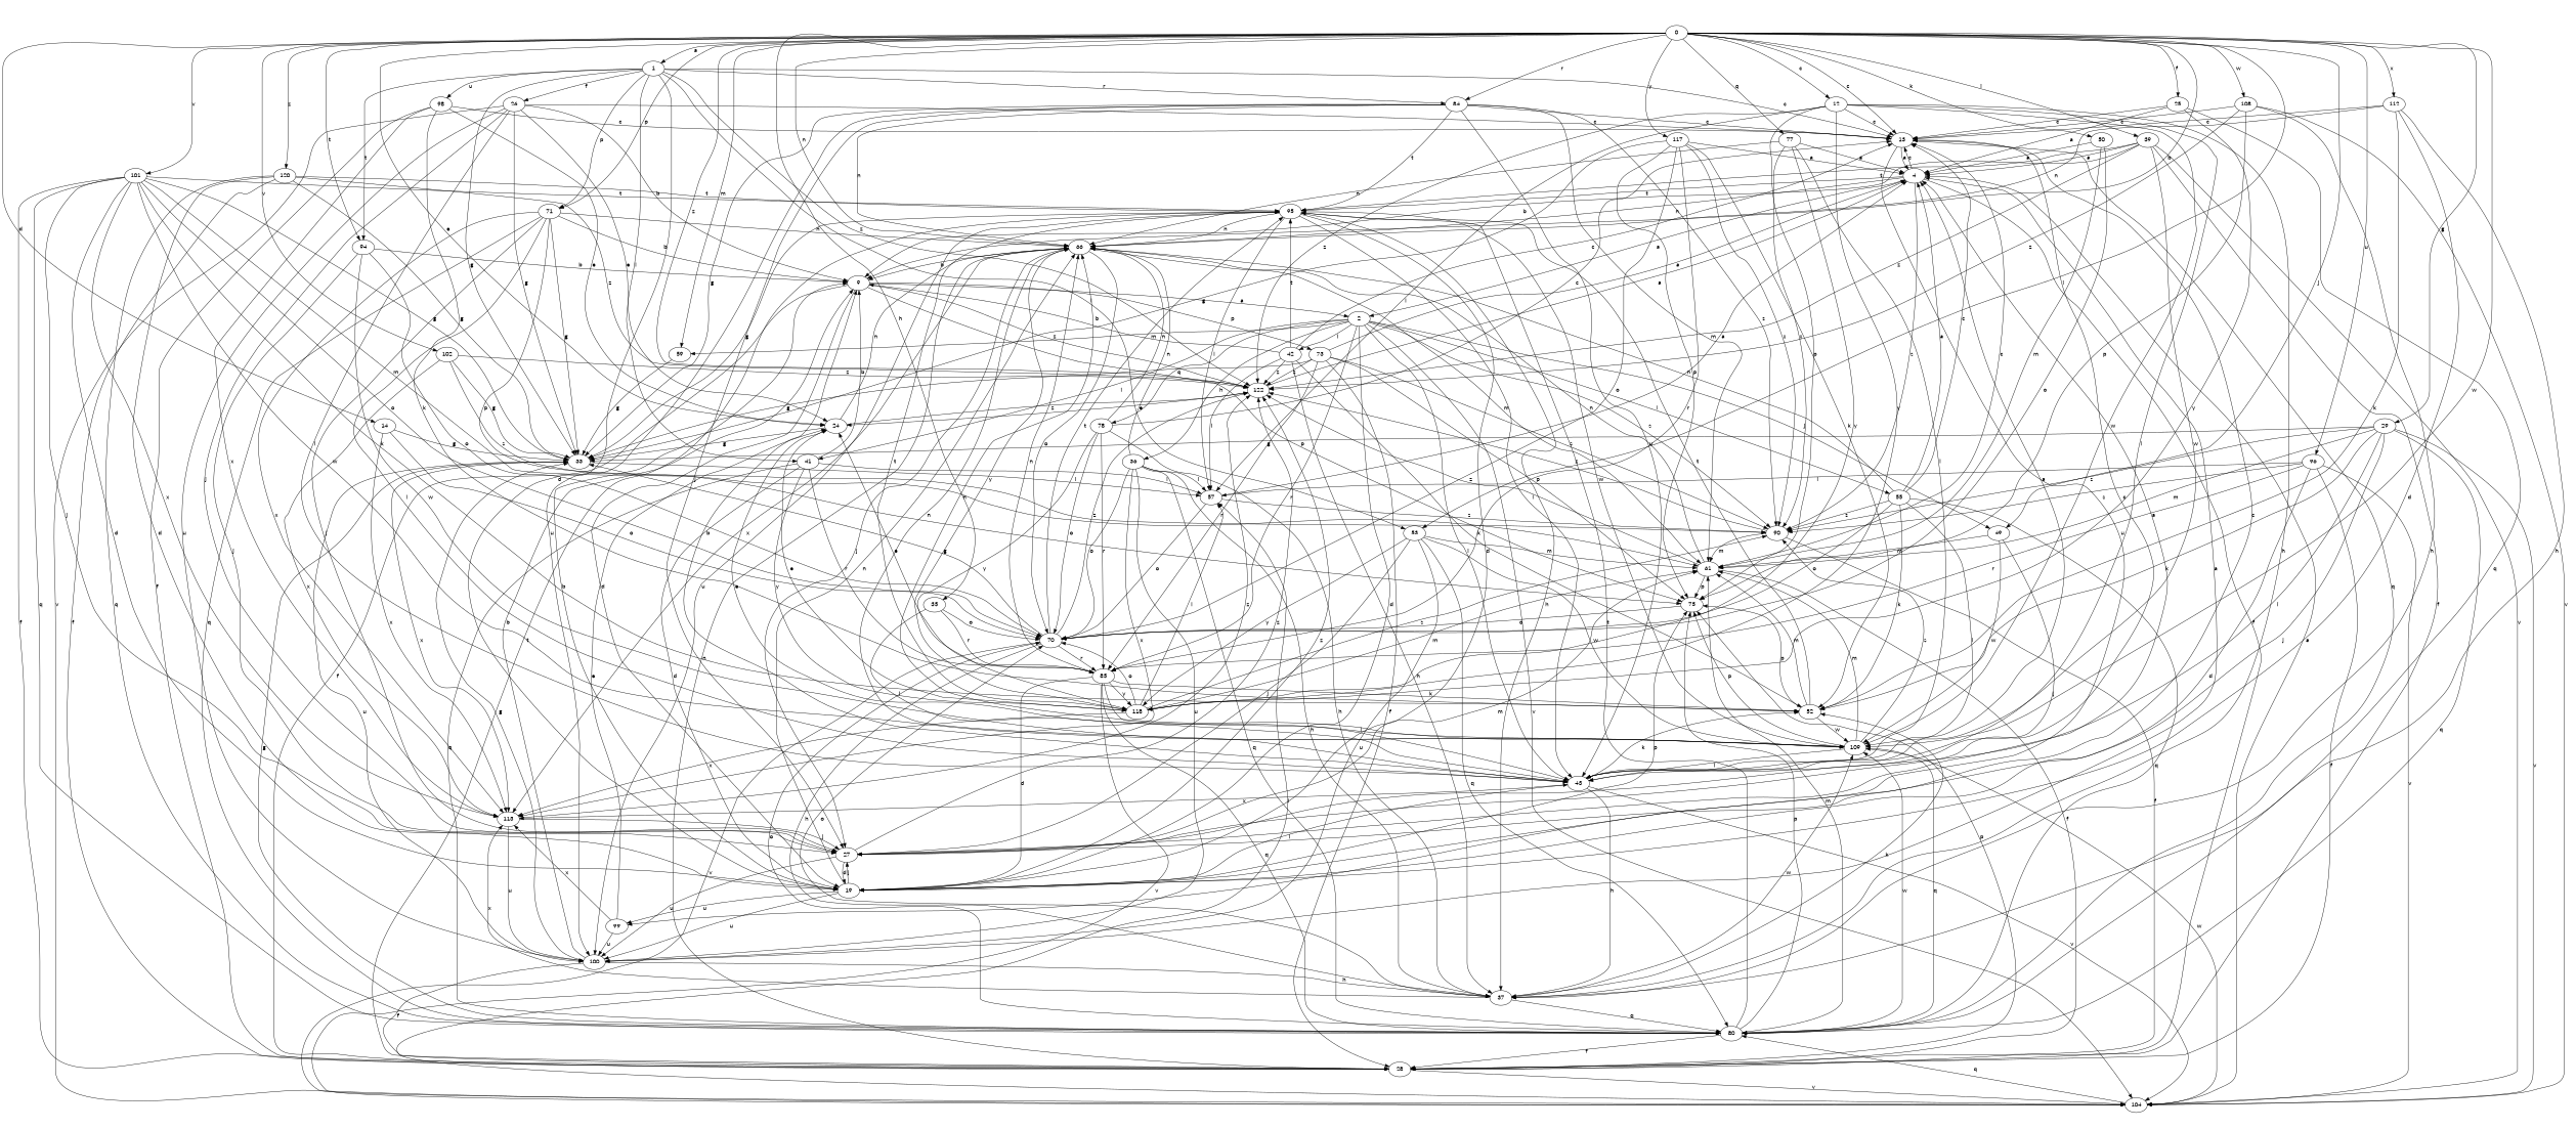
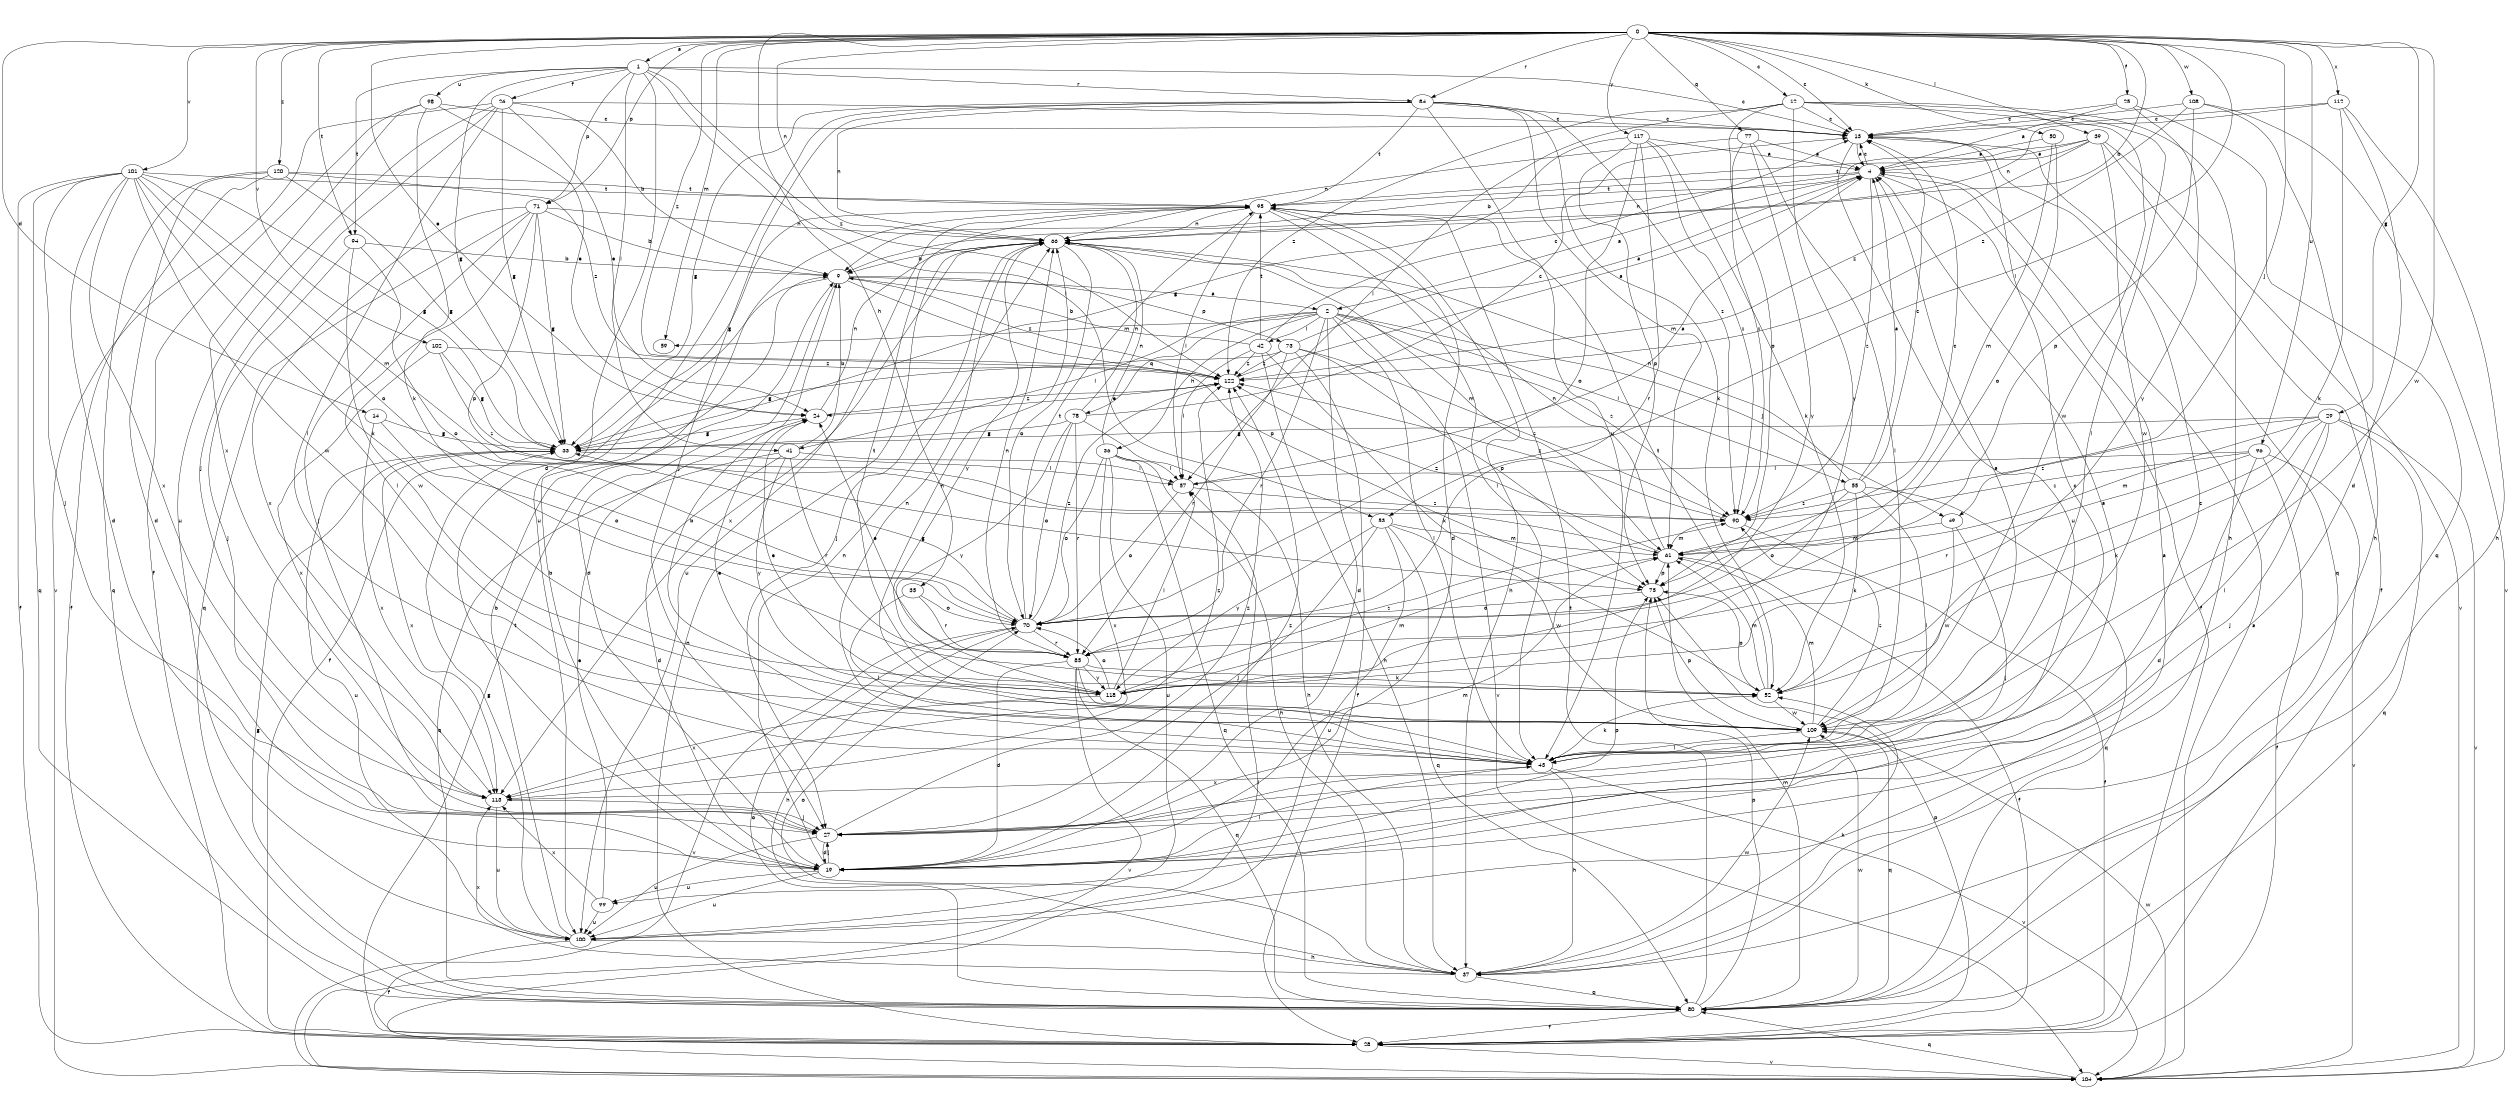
  strict digraph {
    fontname=Lato
    node [fontname=Lato]
    edge [fontname=Lato]
    0
    1
    9
    12
    13
    14
    24
    25
    29
    35
    39
    n12 [label=49]
    50
    53
    59
    66
    71
    77
    84
    94
    96
    101
    102
    108
    109
    112
    117
    120
    122
    19
    26
    33
    41
    98
    2
    28
    73
    75
    43
    37
    57
    118
    4
    80
    99
    70
    113
    90
    104
    n50 [label=27]
    52
    61
    85
    95
    100
    36
    42
    55
    78
    0 -> 1 [label=a]
    0 -> 9 [label=b]
    0 -> 12 [label=c]
    0 -> 13 [label=c]
    0 -> 14 [label=d]
    0 -> 24 [label=e]
    0 -> 25 [label=f]
    0 -> 29 [label=g]
    0 -> 35 [label=h]
    0 -> 39 [label=i]
    0 -> n12 [label=j]
    0 -> 50 [label=k]
    0 -> 53 [label=l]
    0 -> 59 [label=m]
    0 -> 66 [label=n]
    0 -> 71 [label=p]
    0 -> 77 [label=q]
    0 -> 84 [label=r]
    0 -> 94 [label=t]
    0 -> 96 [label=u]
    0 -> 101 [label=v]
    0 -> 102 [label=v]
    0 -> 108 [label=w]
    0 -> 109 [label=w]
    0 -> 112 [label=x]
    0 -> 117 [label=y]
    0 -> 120 [label=z]
    0 -> 122 [label=z]
    1 -> 13 [label=c]
    1 -> 53 [label=l]
    1 -> 71 [label=p]
    1 -> 84 [label=r]
    1 -> 94 [label=t]
    1 -> 122 [label=z]
    1 -> 19 [label=d]
    1 -> 26 [label=f]
    1 -> 33 [label=g]
    1 -> 41 [label=i]
    1 -> 98 [label=u]
    9 -> 122 [label=z]
    9 -> 19 [label=d]
    9 -> 2 [label=a]
    9 -> 28 [label=f]
    9 -> 73 [label=p]
    9 -> 75 [label=p]
    12 -> 13 [label=c]
    12 -> 109 [label=w]
    12 -> 122 [label=z]
    12 -> 75 [label=p]
    12 -> 43 [label=i]
    12 -> 37 [label=h]
    12 -> 57 [label=l]
    12 -> 118 [label=y]
    13 -> 4 [label=a]
    13 -> 80 [label=q]
    13 -> 99 [label=u]
    14 -> 33 [label=g]
    14 -> 70 [label=o]
    14 -> 113 [label=x]
    24 -> 66 [label=n]
    24 -> 122 [label=z]
    24 -> 33 [label=g]
    25 -> 13 [label=c]
    25 -> 118 [label=y]
    25 -> 4 [label=a]
    25 -> 80 [label=q]
    29 -> 33 [label=g]
    29 -> 43 [label=i]
    29 -> 80 [label=q]
    29 -> 90 [label=s]
    29 -> 104 [label=v]
    29 -> n50 [label=j]
    29 -> 52 [label=k]
    29 -> 61 [label=m]
    35 -> 43 [label=i]
    35 -> 70 [label=o]
    35 -> 85 [label=r]
    39 -> 9 [label=b]
    39 -> 109 [label=w]
    39 -> 122 [label=z]
    39 -> 28 [label=f]
    39 -> 4 [label=a]
    39 -> 104 [label=v]
    39 -> 95 [label=t]
    n12 -> 109 [label=w]
    n12 -> n50 [label=j]
    n12 -> 61 [label=m]
    50 -> 4 [label=a]
    50 -> 70 [label=o]
    50 -> 61 [label=m]
    53 -> 109 [label=w]
    53 -> 118 [label=y]
    53 -> 80 [label=q]
    53 -> n50 [label=j]
    53 -> 61 [label=m]
    53 -> 100 [label=u]
    66 -> 9 [label=b]
    66 -> 118 [label=y]
    66 -> 70 [label=o]
    66 -> 113 [label=x]
    66 -> n50 [label=j]
    66 -> 61 [label=m]
    71 -> 9 [label=b]
    71 -> 66 [label=n]
    71 -> 33 [label=g]
    71 -> 75 [label=p]
    71 -> 43 [label=i]
    71 -> 80 [label=q]
    71 -> 113 [label=x]
    71 -> n50 [label=j]
    77 -> 66 [label=n]
    77 -> 43 [label=i]
    77 -> 118 [label=y]
    77 -> 4 [label=a]
    77 -> 90 [label=s]
    84 -> 13 [label=c]
    84 -> 66 [label=n]
    84 -> 33 [label=g]
    84 -> 43 [label=u]
    84 -> 90 [label=s]
    84 -> n50 [label=j]
+   84 -> 52 [label=k]
    84 -> 61 [label=m]
    84 -> 95 [label=t]
    84 -> 100 [label=u]
    94 -> 9 [label=b]
    94 -> 109 [label=w]
    94 -> 70 [label=o]
    94 -> n50 [label=j]
    96 -> 19 [label=d]
    96 -> 28 [label=f]
    96 -> 57 [label=l]
    96 -> 90 [label=s]
    96 -> 104 [label=v]
    96 -> 85 [label=r]
    101 -> 109 [label=w]
    101 -> 19 [label=d]
    101 -> 33 [label=g]
    101 -> 28 [label=f]
    101 -> 80 [label=q]
    101 -> 70 [label=o]
    101 -> 113 [label=x]
    101 -> n50 [label=j]
    101 -> 52 [label=k]
    101 -> 61 [label=m]
    101 -> 95 [label=t]
    102 -> 122 [label=z]
    102 -> 33 [label=g]
    102 -> 113 [label=x]
    102 -> 90 [label=s]
    108 -> 13 [label=c]
    108 -> 122 [label=z]
    108 -> 75 [label=p]
    108 -> 37 [label=h]
    108 -> 104 [label=v]
    109 -> 24 [label=e]
    109 -> 66 [label=n]
    109 -> 75 [label=p]
    109 -> 43 [label=i]
    109 -> 80 [label=q]
    109 -> 90 [label=s]
    109 -> 61 [label=m]
    112 -> 13 [label=c]
    112 -> 66 [label=n]
    112 -> 19 [label=d]
    112 -> 37 [label=h]
    112 -> 52 [label=k]
    117 -> 33 [label=g]
    117 -> 75 [label=p]
    117 -> 4 [label=a]
    117 -> 70 [label=o]
    117 -> 90 [label=s]
    117 -> 52 [label=k]
    117 -> 85 [label=r]
    120 -> 122 [label=z]
    120 -> 19 [label=d]
    120 -> 33 [label=g]
    120 -> 28 [label=f]
    120 -> 80 [label=q]
    120 -> 95 [label=t]
    122 -> 24 [label=e]
    122 -> 4 [label=a]
    19 -> 9 [label=b]
    19 -> 13 [label=c]
    19 -> 66 [label=n]
    19 -> 122 [label=z]
    19 -> 75 [label=p]
    19 -> 43 [label=i]
    19 -> 99 [label=u]
    19 -> n50 [label=j]
    19 -> 100 [label=u]
    26 -> 9 [label=b]
    26 -> 13 [label=c]
    26 -> 24 [label=e]
    26 -> 33 [label=g]
    26 -> 43 [label=i]
    26 -> 104 [label=v]
    26 -> n50 [label=j]
    26 -> 100 [label=u]
    33 -> 57 [label=l]
    33 -> 113 [label=x]
    33 -> 100 [label=u]
    41 -> 9 [label=b]
    41 -> 19 [label=d]
    41 -> 57 [label=l]
    41 -> 118 [label=y]
    41 -> 80 [label=q]
    41 -> 85 [label=r]
    98 -> 13 [label=c]
    98 -> 24 [label=e]
    98 -> 28 [label=f]
    98 -> 113 [label=x]
    98 -> 52 [label=k]
    2 -> n12 [label=j]
    2 -> 59 [label=m]
    2 -> 19 [label=d]
    2 -> 41 [label=i]
    2 -> 43 [label=i]
    2 -> 90 [label=s]
    2 -> 104 [label=v]
    2 -> 85 [label=r]
    2 -> 36 [label=h]
    2 -> 42 [label=i]
    2 -> 55 [label=l]
    2 -> 78 [label=q]
    28 -> 66 [label=n]
    28 -> 75 [label=p]
    28 -> 104 [label=v]
    28 -> 95 [label=t]
    73 -> 122 [label=z]
    73 -> 33 [label=g]
    73 -> 28 [label=f]
    73 -> 75 [label=p]
    73 -> 4 [label=a]
    73 -> 90 [label=s]
    73 -> 85 [label=r]
    75 -> 70 [label=o]
    43 -> 9 [label=b]
    43 -> 66 [label=n]
    43 -> 37 [label=h]
    43 -> 4 [label=a]
    43 -> 113 [label=x]
    43 -> 104 [label=v]
    43 -> 52 [label=k]
    37 -> 109 [label=w]
    37 -> 80 [label=q]
    37 -> 70 [label=o]
    37 -> 113 [label=x]
    37 -> 52 [label=k]
    57 -> 4 [label=a]
    57 -> 70 [label=o]
    57 -> 90 [label=s]
    118 -> 24 [label=e]
    118 -> 57 [label=l]
    118 -> 70 [label=o]
    118 -> 113 [label=x]
    118 -> 90 [label=s]
    118 -> 61 [label=m]
    118 -> 95 [label=t]
    4 -> 13 [label=c]
    4 -> 66 [label=n]
    4 -> 2 [label=a]
    4 -> 28 [label=f]
    4 -> 90 [label=s]
    4 -> 95 [label=t]
    80 -> 109 [label=w]
    80 -> 33 [label=g]
    80 -> 28 [label=f]
    80 -> 75 [label=p]
    80 -> 70 [label=o]
    80 -> 61 [label=m]
    80 -> 95 [label=t]
    99 -> 24 [label=e]
    99 -> 113 [label=x]
    99 -> 100 [label=u]
    70 -> 122 [label=z]
    70 -> 33 [label=g]
    70 -> 37 [label=h]
    70 -> 104 [label=v]
    70 -> 85 [label=r]
    70 -> 95 [label=t]
    113 -> 122 [label=z]
    113 -> n50 [label=j]
    113 -> 100 [label=u]
    90 -> 122 [label=z]
    90 -> 28 [label=f]
    90 -> 61 [label=m]
    104 -> 109 [label=w]
    104 -> 57 [label=l]
    104 -> 4 [label=a]
    104 -> 80 [label=q]
    n50 -> 13 [label=c]
    n50 -> 122 [label=z]
    n50 -> 19 [label=d]
    n50 -> 4 [label=a]
    n50 -> 61 [label=m]
    n50 -> 100 [label=u]
    52 -> 109 [label=w]
    52 -> 75 [label=p]
    52 -> 61 [label=m]
    52 -> 95 [label=t]
    61 -> 13 [label=c]
    61 -> 66 [label=n]
    61 -> 122 [label=z]
    61 -> 28 [label=f]
    61 -> 75 [label=p]
    85 -> 24 [label=e]
    85 -> 66 [label=n]
    85 -> 19 [label=d]
    85 -> 43 [label=i]
    85 -> 118 [label=y]
    85 -> 80 [label=q]
    85 -> 104 [label=v]
    85 -> 52 [label=k]
    95 -> 66 [label=n]
-   95 -> 109 [label=w]
    95 -> 19 [label=d]
    95 -> 33 [label=g]
    95 -> 43 [label=i]
    95 -> 37 [label=h]
    95 -> 57 [label=l]
    95 -> 100 [label=u]
    100 -> 9 [label=b]
    100 -> 33 [label=g]
    100 -> 28 [label=f]
    100 -> 37 [label=h]
    100 -> 4 [label=a]
    36 -> 66 [label=n]
    36 -> 37 [label=h]
    36 -> 57 [label=l]
    36 -> 80 [label=q]
    36 -> 70 [label=o]
    36 -> 113 [label=x]
    36 -> 100 [label=u]
    42 -> 9 [label=b]
    42 -> 13 [label=c]
    42 -> 122 [label=z]
    42 -> 37 [label=h]
    42 -> 57 [label=l]
    42 -> 52 [label=k]
    42 -> 95 [label=t]
    55 -> 13 [label=c]
    55 -> 66 [label=n]
    55 -> 43 [label=i]
    55 -> 4 [label=a]
    55 -> 80 [label=q]
    55 -> 70 [label=o]
    55 -> 90 [label=s]
    55 -> 52 [label=k]
    78 -> 13 [label=c]
    78 -> 66 [label=n]
-   59 -> 33 [label=g]
+   78 -> 33 [label=g]
    78 -> 37 [label=h]
    78 -> 118 [label=y]
    78 -> 70 [label=o]
    78 -> 85 [label=r]
  }
